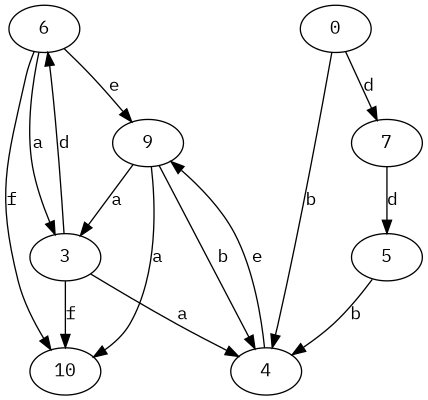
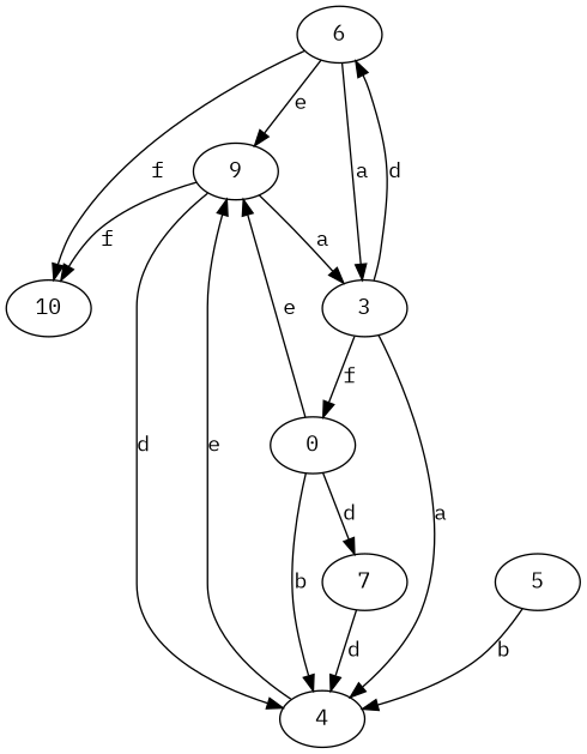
  strict digraph {
    fontname="IBM Plex Mono"
    node [fontname="IBM Plex Mono"]
    edge [fontname="IBM Plex Mono"]
    6
    9
    10
    3
    0
    4
    7
    n8 [label=5]
    6 -> 9 [label=e]
    6 -> 10 [label=f]
    6 -> 3 [label=a]
-   9 -> 10 [label=a]
+   9 -> 10 [label=f]
    9 -> 3 [label=a]
-   9 -> 4 [label=b]
+   9 -> 4 [label=d]
    3 -> 6 [label=d]
-   3 -> 10 [label=f]
+   3 -> 0 [label=f]
    3 -> 4 [label=a]
+   0 -> 9 [label=e]
    0 -> 4 [label=b]
    0 -> 7 [label=d]
    4 -> 9 [label=e]
-   7 -> n8 [label=d]
+   7 -> 4 [label=d]
    n8 -> 4 [label=b]
  }
